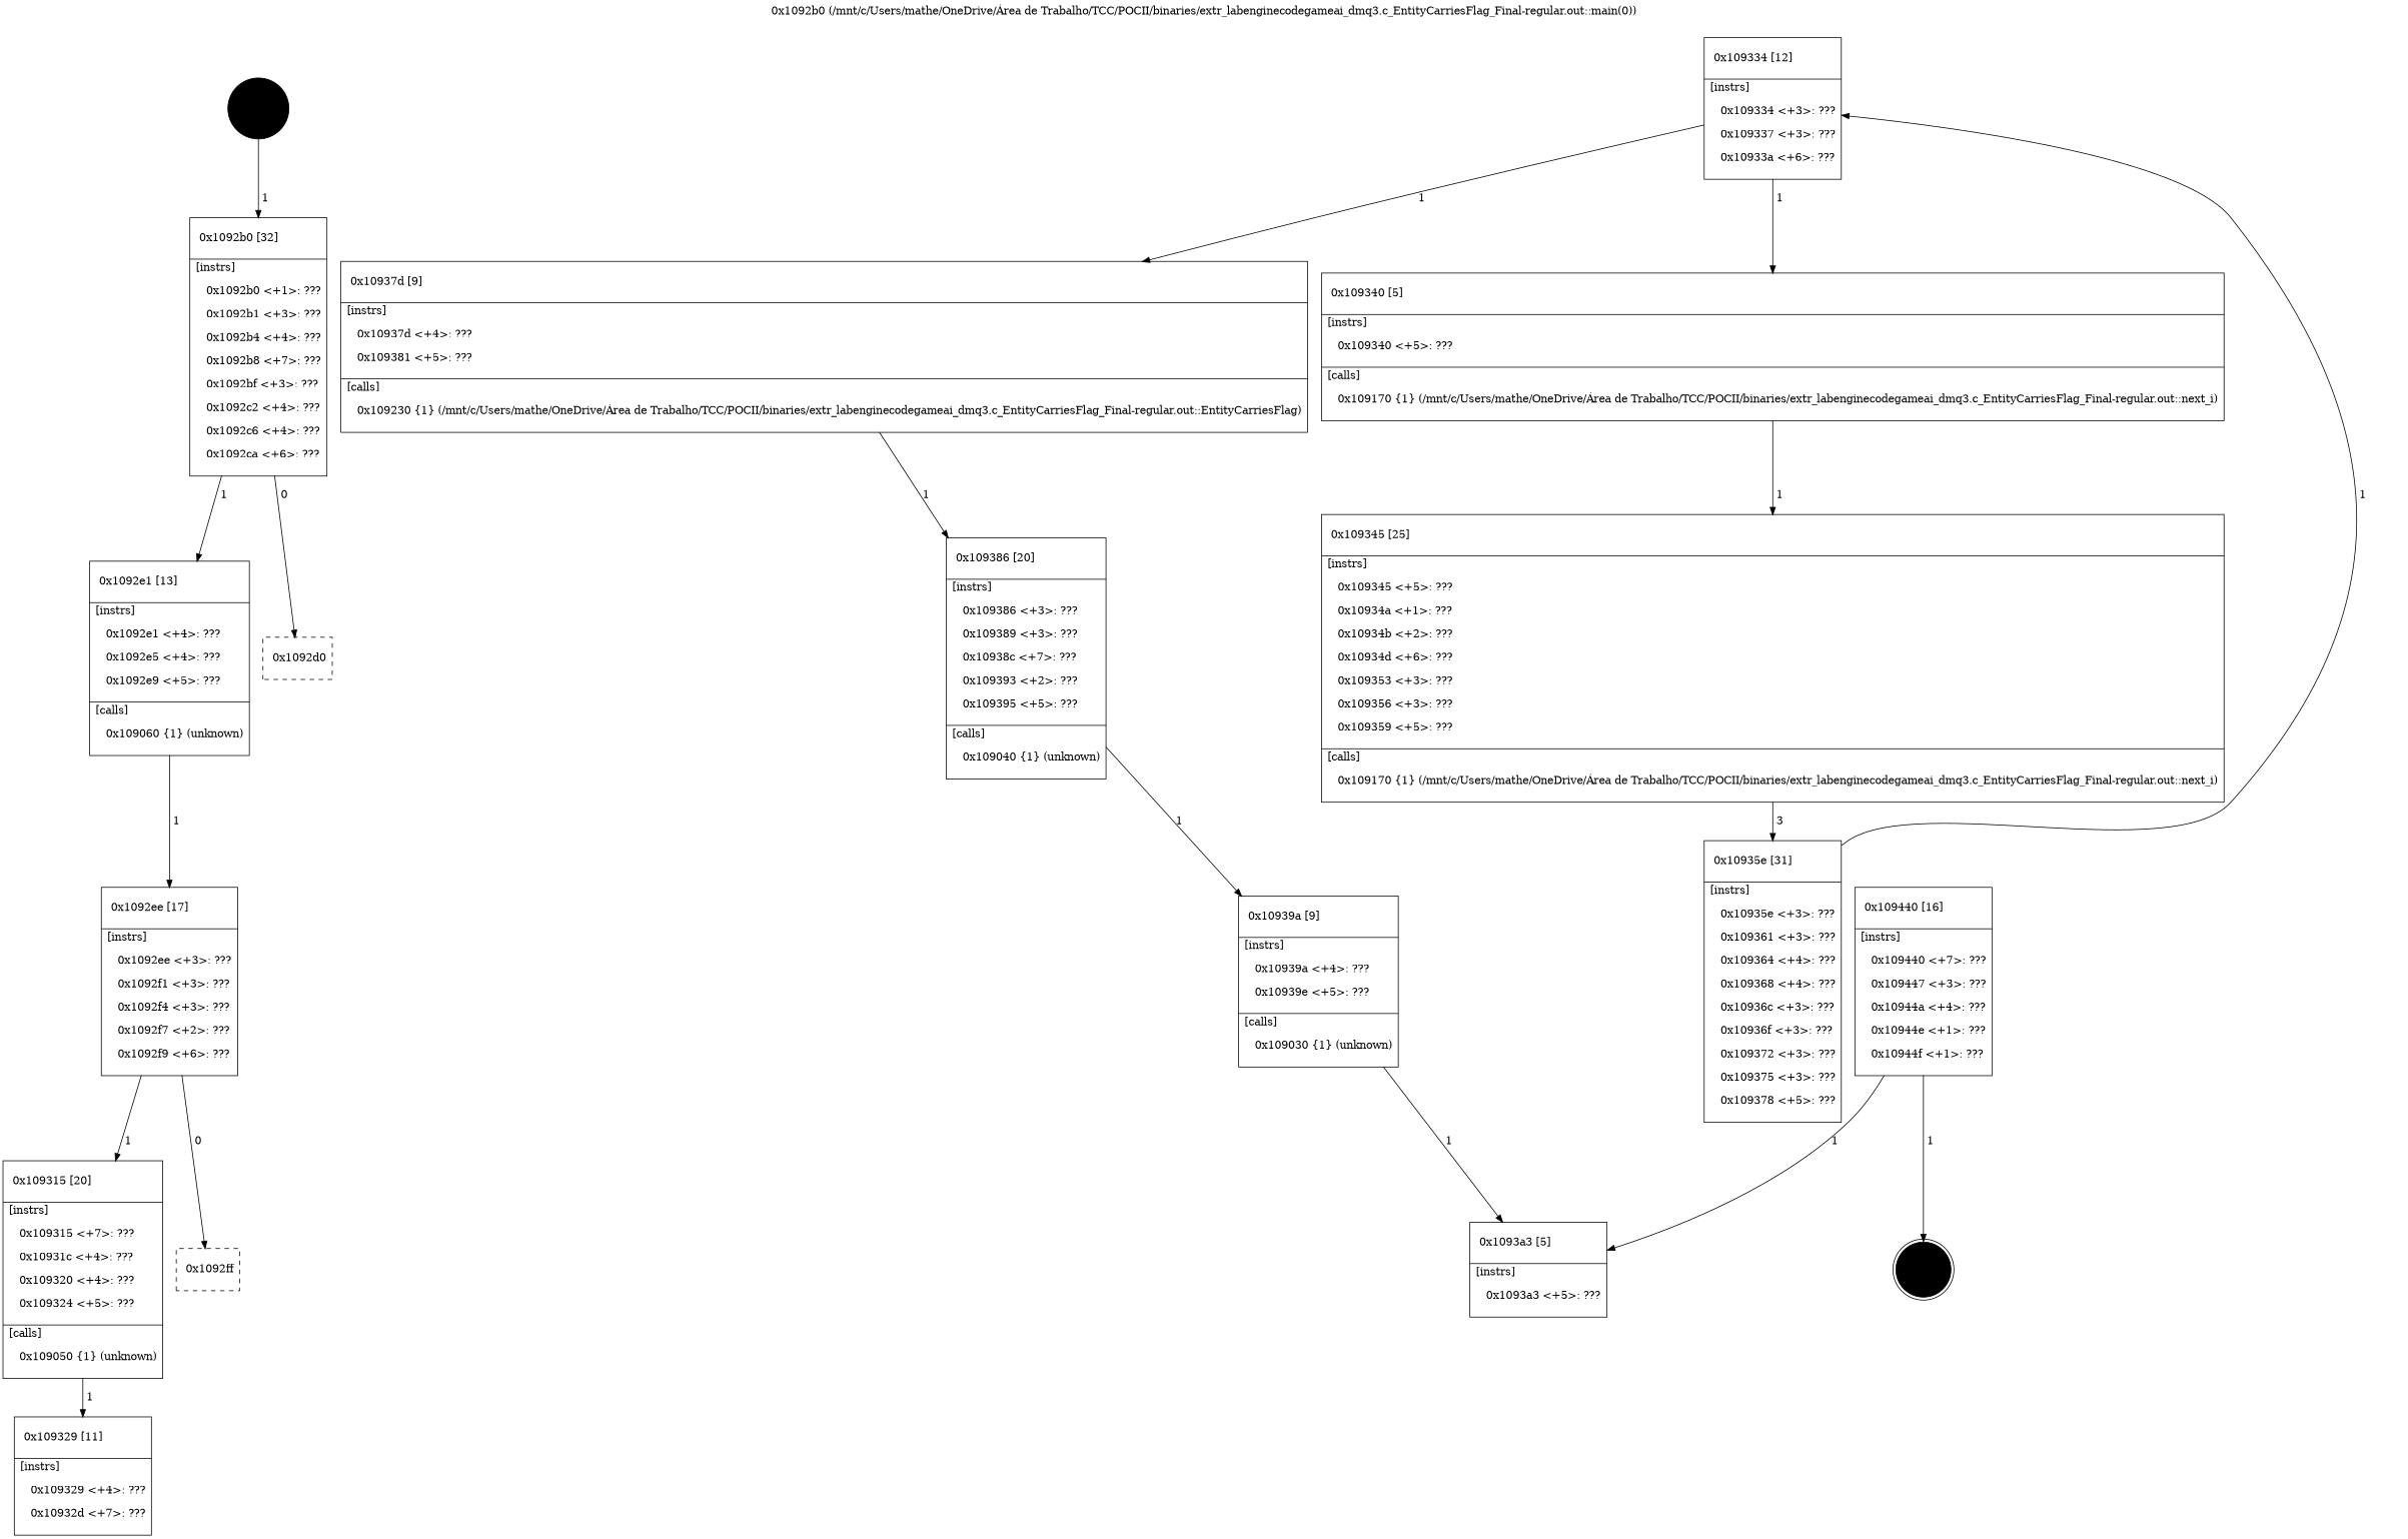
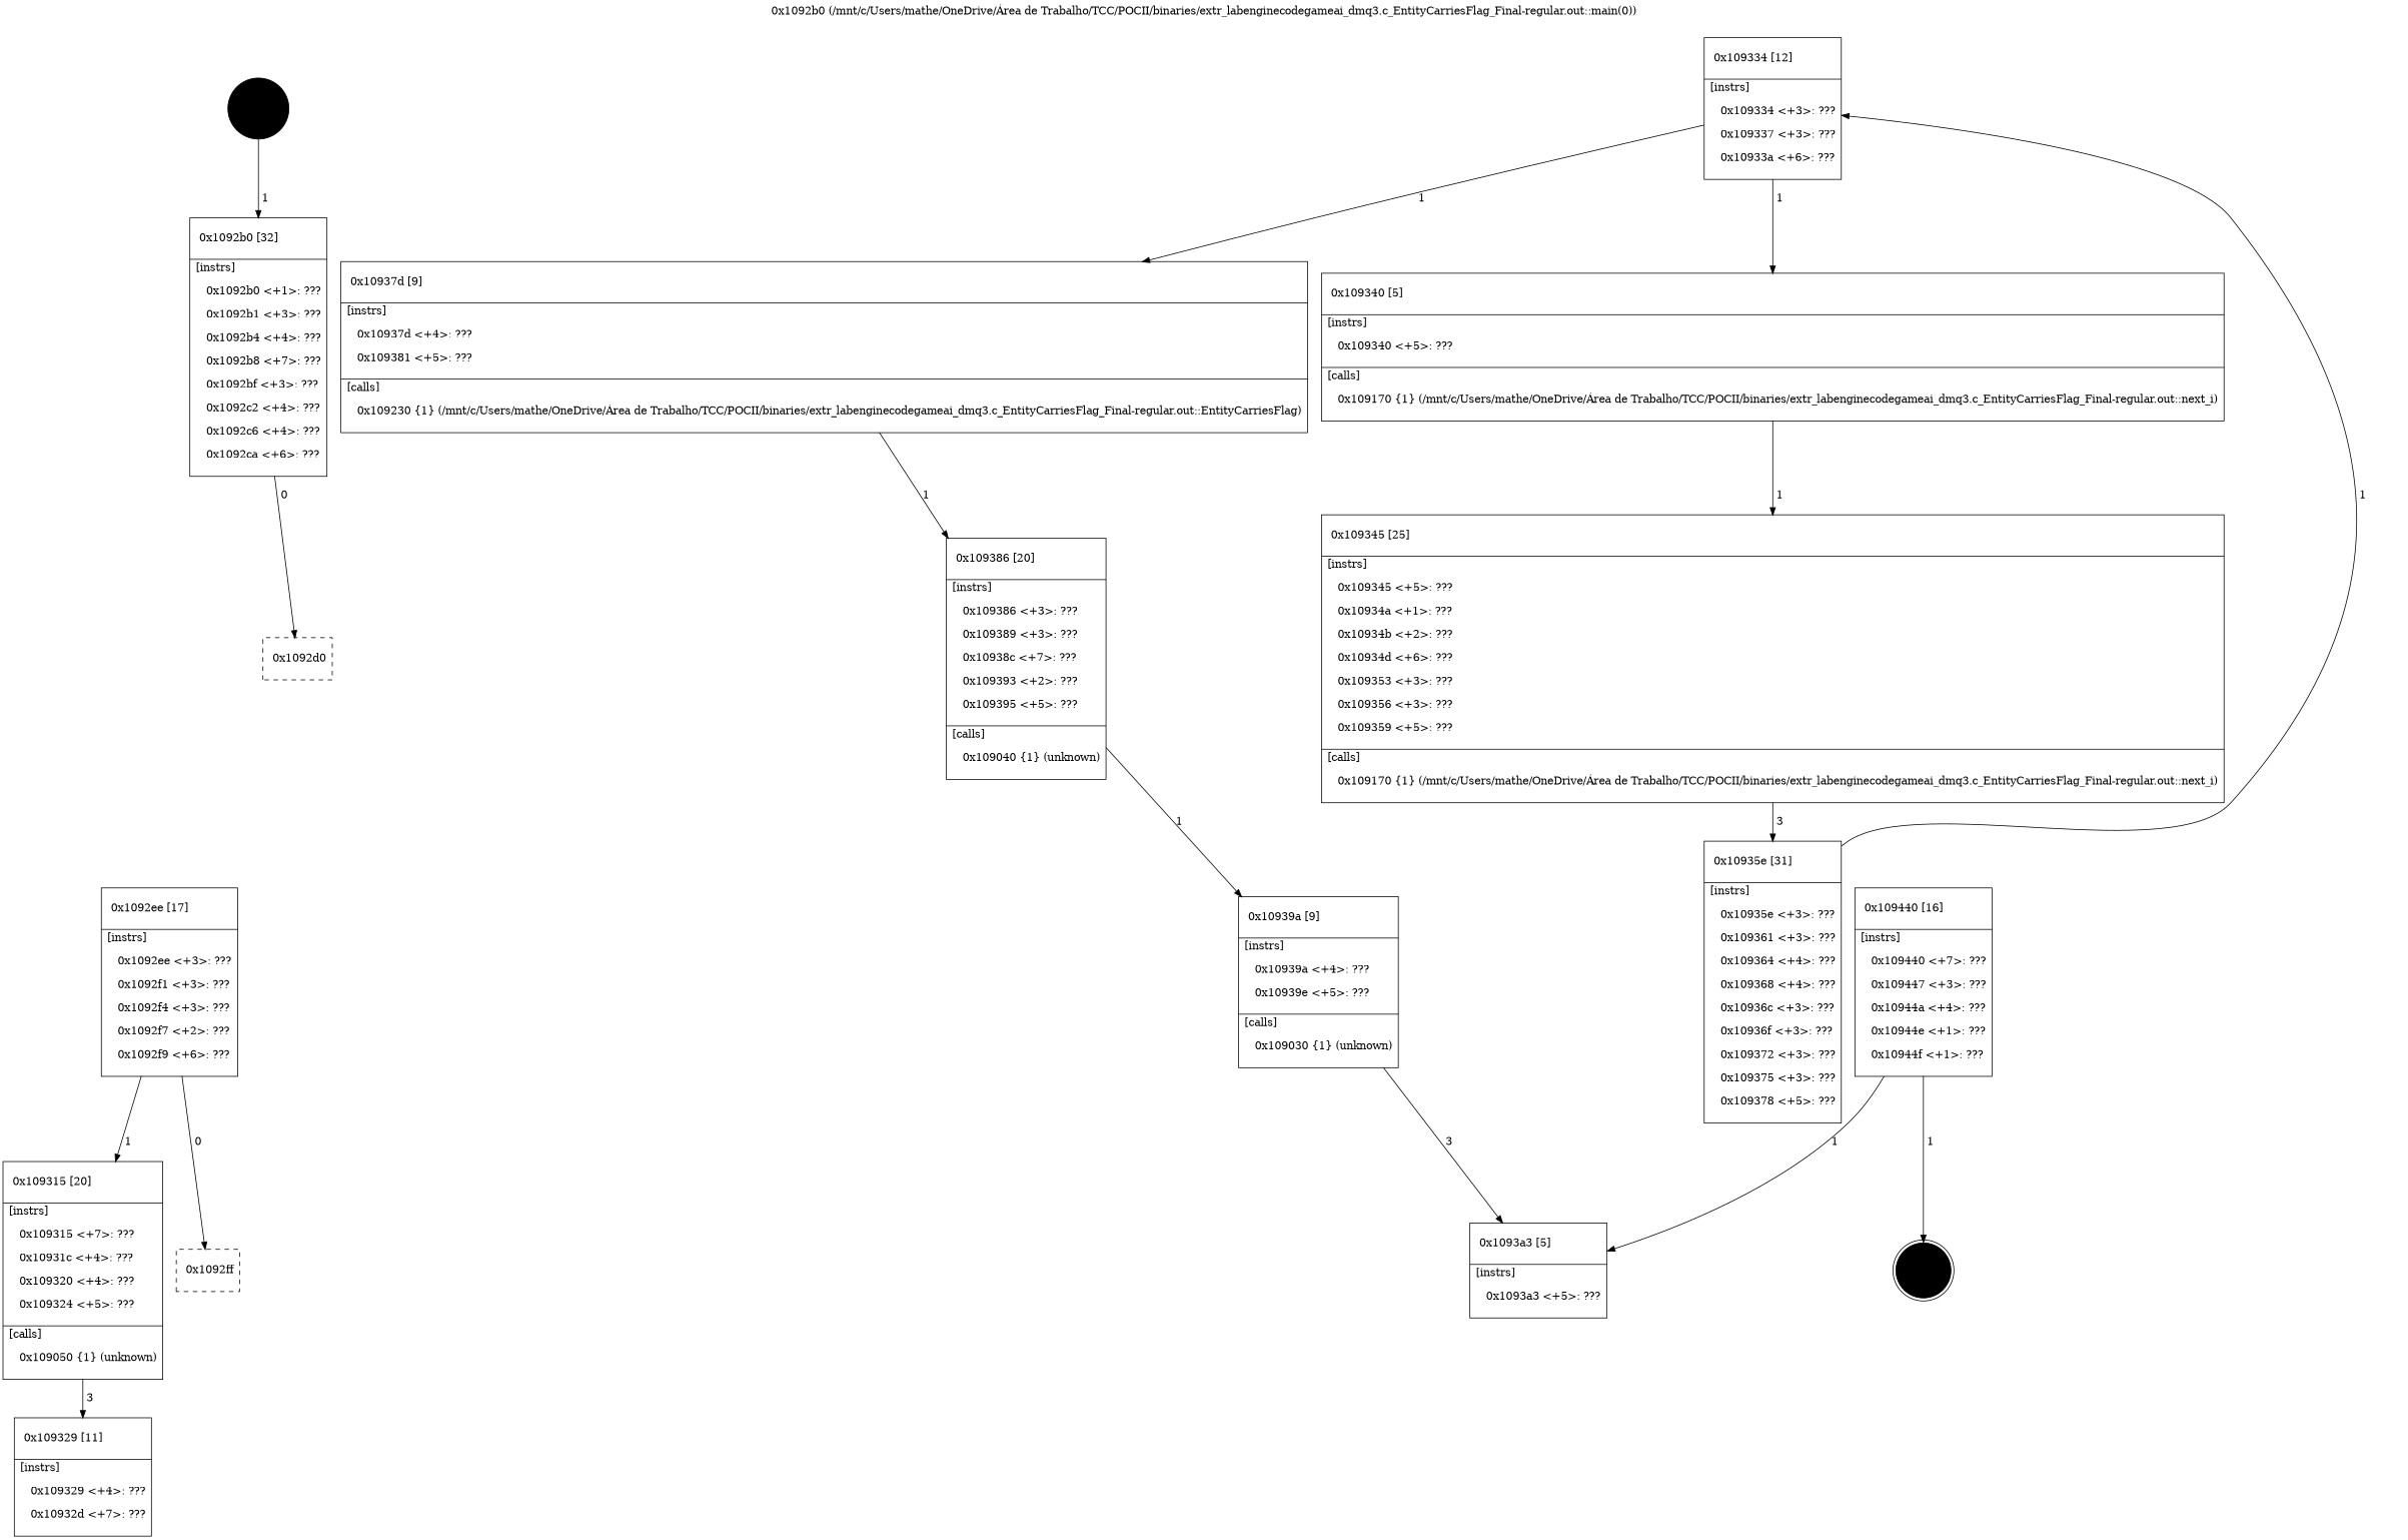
  digraph {
    label="0x1092b0 (/mnt/c/Users/mathe/OneDrive/Área de Trabalho/TCC/POCII/binaries/extr_labenginecodegameai_dmq3.c_EntityCarriesFlag_Final-regular.out::main(0))"
    labelloc=t
    node [shape=record]
    Entry [fillcolor=black height=0.3 shape=circle style=filled width=0.3]
    n2 [label="{\n     0x1092b0 [32]\l\n     | [instrs]\l\n     &nbsp;&nbsp;0x1092b0 \<+1\>: ???\l\n     &nbsp;&nbsp;0x1092b1 \<+3\>: ???\l\n     &nbsp;&nbsp;0x1092b4 \<+4\>: ???\l\n     &nbsp;&nbsp;0x1092b8 \<+7\>: ???\l\n     &nbsp;&nbsp;0x1092bf \<+3\>: ???\l\n     &nbsp;&nbsp;0x1092c2 \<+4\>: ???\l\n     &nbsp;&nbsp;0x1092c6 \<+4\>: ???\l\n     &nbsp;&nbsp;0x1092ca \<+6\>: ???\l\n  }"]
-   n3 [label="{\n     0x1092e1 [13]\l\n     | [instrs]\l\n     &nbsp;&nbsp;0x1092e1 \<+4\>: ???\l\n     &nbsp;&nbsp;0x1092e5 \<+4\>: ???\l\n     &nbsp;&nbsp;0x1092e9 \<+5\>: ???\l\n     | [calls]\l\n     &nbsp;&nbsp;0x109060 \{1\} (unknown)\l\n  }"]
    n4 [label="{\n     0x1092d0\l\n  }" style=dashed]
    n5 [label="{\n     0x1092ee [17]\l\n     | [instrs]\l\n     &nbsp;&nbsp;0x1092ee \<+3\>: ???\l\n     &nbsp;&nbsp;0x1092f1 \<+3\>: ???\l\n     &nbsp;&nbsp;0x1092f4 \<+3\>: ???\l\n     &nbsp;&nbsp;0x1092f7 \<+2\>: ???\l\n     &nbsp;&nbsp;0x1092f9 \<+6\>: ???\l\n  }"]
    n6 [label="{\n     0x109315 [20]\l\n     | [instrs]\l\n     &nbsp;&nbsp;0x109315 \<+7\>: ???\l\n     &nbsp;&nbsp;0x10931c \<+4\>: ???\l\n     &nbsp;&nbsp;0x109320 \<+4\>: ???\l\n     &nbsp;&nbsp;0x109324 \<+5\>: ???\l\n     | [calls]\l\n     &nbsp;&nbsp;0x109050 \{1\} (unknown)\l\n  }"]
    n7 [label="{\n     0x1092ff\l\n  }" style=dashed]
    n8 [label="{\n     0x109329 [11]\l\n     | [instrs]\l\n     &nbsp;&nbsp;0x109329 \<+4\>: ???\l\n     &nbsp;&nbsp;0x10932d \<+7\>: ???\l\n  }"]
    n9 [label="{\n     0x109334 [12]\l\n     | [instrs]\l\n     &nbsp;&nbsp;0x109334 \<+3\>: ???\l\n     &nbsp;&nbsp;0x109337 \<+3\>: ???\l\n     &nbsp;&nbsp;0x10933a \<+6\>: ???\l\n  }"]
    n10 [label="{\n     0x10937d [9]\l\n     | [instrs]\l\n     &nbsp;&nbsp;0x10937d \<+4\>: ???\l\n     &nbsp;&nbsp;0x109381 \<+5\>: ???\l\n     | [calls]\l\n     &nbsp;&nbsp;0x109230 \{1\} (/mnt/c/Users/mathe/OneDrive/Área de Trabalho/TCC/POCII/binaries/extr_labenginecodegameai_dmq3.c_EntityCarriesFlag_Final-regular.out::EntityCarriesFlag)\l\n  }"]
    n11 [label="{\n     0x109340 [5]\l\n     | [instrs]\l\n     &nbsp;&nbsp;0x109340 \<+5\>: ???\l\n     | [calls]\l\n     &nbsp;&nbsp;0x109170 \{1\} (/mnt/c/Users/mathe/OneDrive/Área de Trabalho/TCC/POCII/binaries/extr_labenginecodegameai_dmq3.c_EntityCarriesFlag_Final-regular.out::next_i)\l\n  }"]
    n12 [label="{\n     0x109386 [20]\l\n     | [instrs]\l\n     &nbsp;&nbsp;0x109386 \<+3\>: ???\l\n     &nbsp;&nbsp;0x109389 \<+3\>: ???\l\n     &nbsp;&nbsp;0x10938c \<+7\>: ???\l\n     &nbsp;&nbsp;0x109393 \<+2\>: ???\l\n     &nbsp;&nbsp;0x109395 \<+5\>: ???\l\n     | [calls]\l\n     &nbsp;&nbsp;0x109040 \{1\} (unknown)\l\n  }"]
    n13 [label="{\n     0x109345 [25]\l\n     | [instrs]\l\n     &nbsp;&nbsp;0x109345 \<+5\>: ???\l\n     &nbsp;&nbsp;0x10934a \<+1\>: ???\l\n     &nbsp;&nbsp;0x10934b \<+2\>: ???\l\n     &nbsp;&nbsp;0x10934d \<+6\>: ???\l\n     &nbsp;&nbsp;0x109353 \<+3\>: ???\l\n     &nbsp;&nbsp;0x109356 \<+3\>: ???\l\n     &nbsp;&nbsp;0x109359 \<+5\>: ???\l\n     | [calls]\l\n     &nbsp;&nbsp;0x109170 \{1\} (/mnt/c/Users/mathe/OneDrive/Área de Trabalho/TCC/POCII/binaries/extr_labenginecodegameai_dmq3.c_EntityCarriesFlag_Final-regular.out::next_i)\l\n  }"]
    n14 [label="{\n     0x10939a [9]\l\n     | [instrs]\l\n     &nbsp;&nbsp;0x10939a \<+4\>: ???\l\n     &nbsp;&nbsp;0x10939e \<+5\>: ???\l\n     | [calls]\l\n     &nbsp;&nbsp;0x109030 \{1\} (unknown)\l\n  }"]
    n15 [label="{\n     0x10935e [31]\l\n     | [instrs]\l\n     &nbsp;&nbsp;0x10935e \<+3\>: ???\l\n     &nbsp;&nbsp;0x109361 \<+3\>: ???\l\n     &nbsp;&nbsp;0x109364 \<+4\>: ???\l\n     &nbsp;&nbsp;0x109368 \<+4\>: ???\l\n     &nbsp;&nbsp;0x10936c \<+3\>: ???\l\n     &nbsp;&nbsp;0x10936f \<+3\>: ???\l\n     &nbsp;&nbsp;0x109372 \<+3\>: ???\l\n     &nbsp;&nbsp;0x109375 \<+3\>: ???\l\n     &nbsp;&nbsp;0x109378 \<+5\>: ???\l\n  }"]
    n16 [label="{\n     0x1093a3 [5]\l\n     | [instrs]\l\n     &nbsp;&nbsp;0x1093a3 \<+5\>: ???\l\n  }"]
    n17 [label="{\n     0x109440 [16]\l\n     | [instrs]\l\n     &nbsp;&nbsp;0x109440 \<+7\>: ???\l\n     &nbsp;&nbsp;0x109447 \<+3\>: ???\l\n     &nbsp;&nbsp;0x10944a \<+4\>: ???\l\n     &nbsp;&nbsp;0x10944e \<+1\>: ???\l\n     &nbsp;&nbsp;0x10944f \<+1\>: ???\l\n  }"]
    Exit [fillcolor=black height=0.3 peripheries=2 shape=circle style=filled width=0.3]
    Entry -> n2 [label=" 1"]
-   n2 -> n3 [label=" 1"]
    n2 -> n4 [label=" 0"]
-   n3 -> n5 [label=" 1"]
    n5 -> n6 [label=" 1"]
    n5 -> n7 [label=" 0"]
-   n6 -> n8 [label=" 1"]
+   n6 -> n8 [label=" 3"]
    n9 -> n10 [label=" 1"]
    n9 -> n11 [label=" 1"]
    n10 -> n12 [label=" 1"]
    n11 -> n13 [label=" 1"]
    n12 -> n14 [label=" 1"]
    n13 -> n15 [label=" 3"]
-   n14 -> n16 [label=" 1"]
+   n14 -> n16 [label=" 3"]
    n15 -> n9 [label=" 1"]
    n17 -> n16 [label=" 1"]
    n17 -> Exit [label=" 1"]
  }
